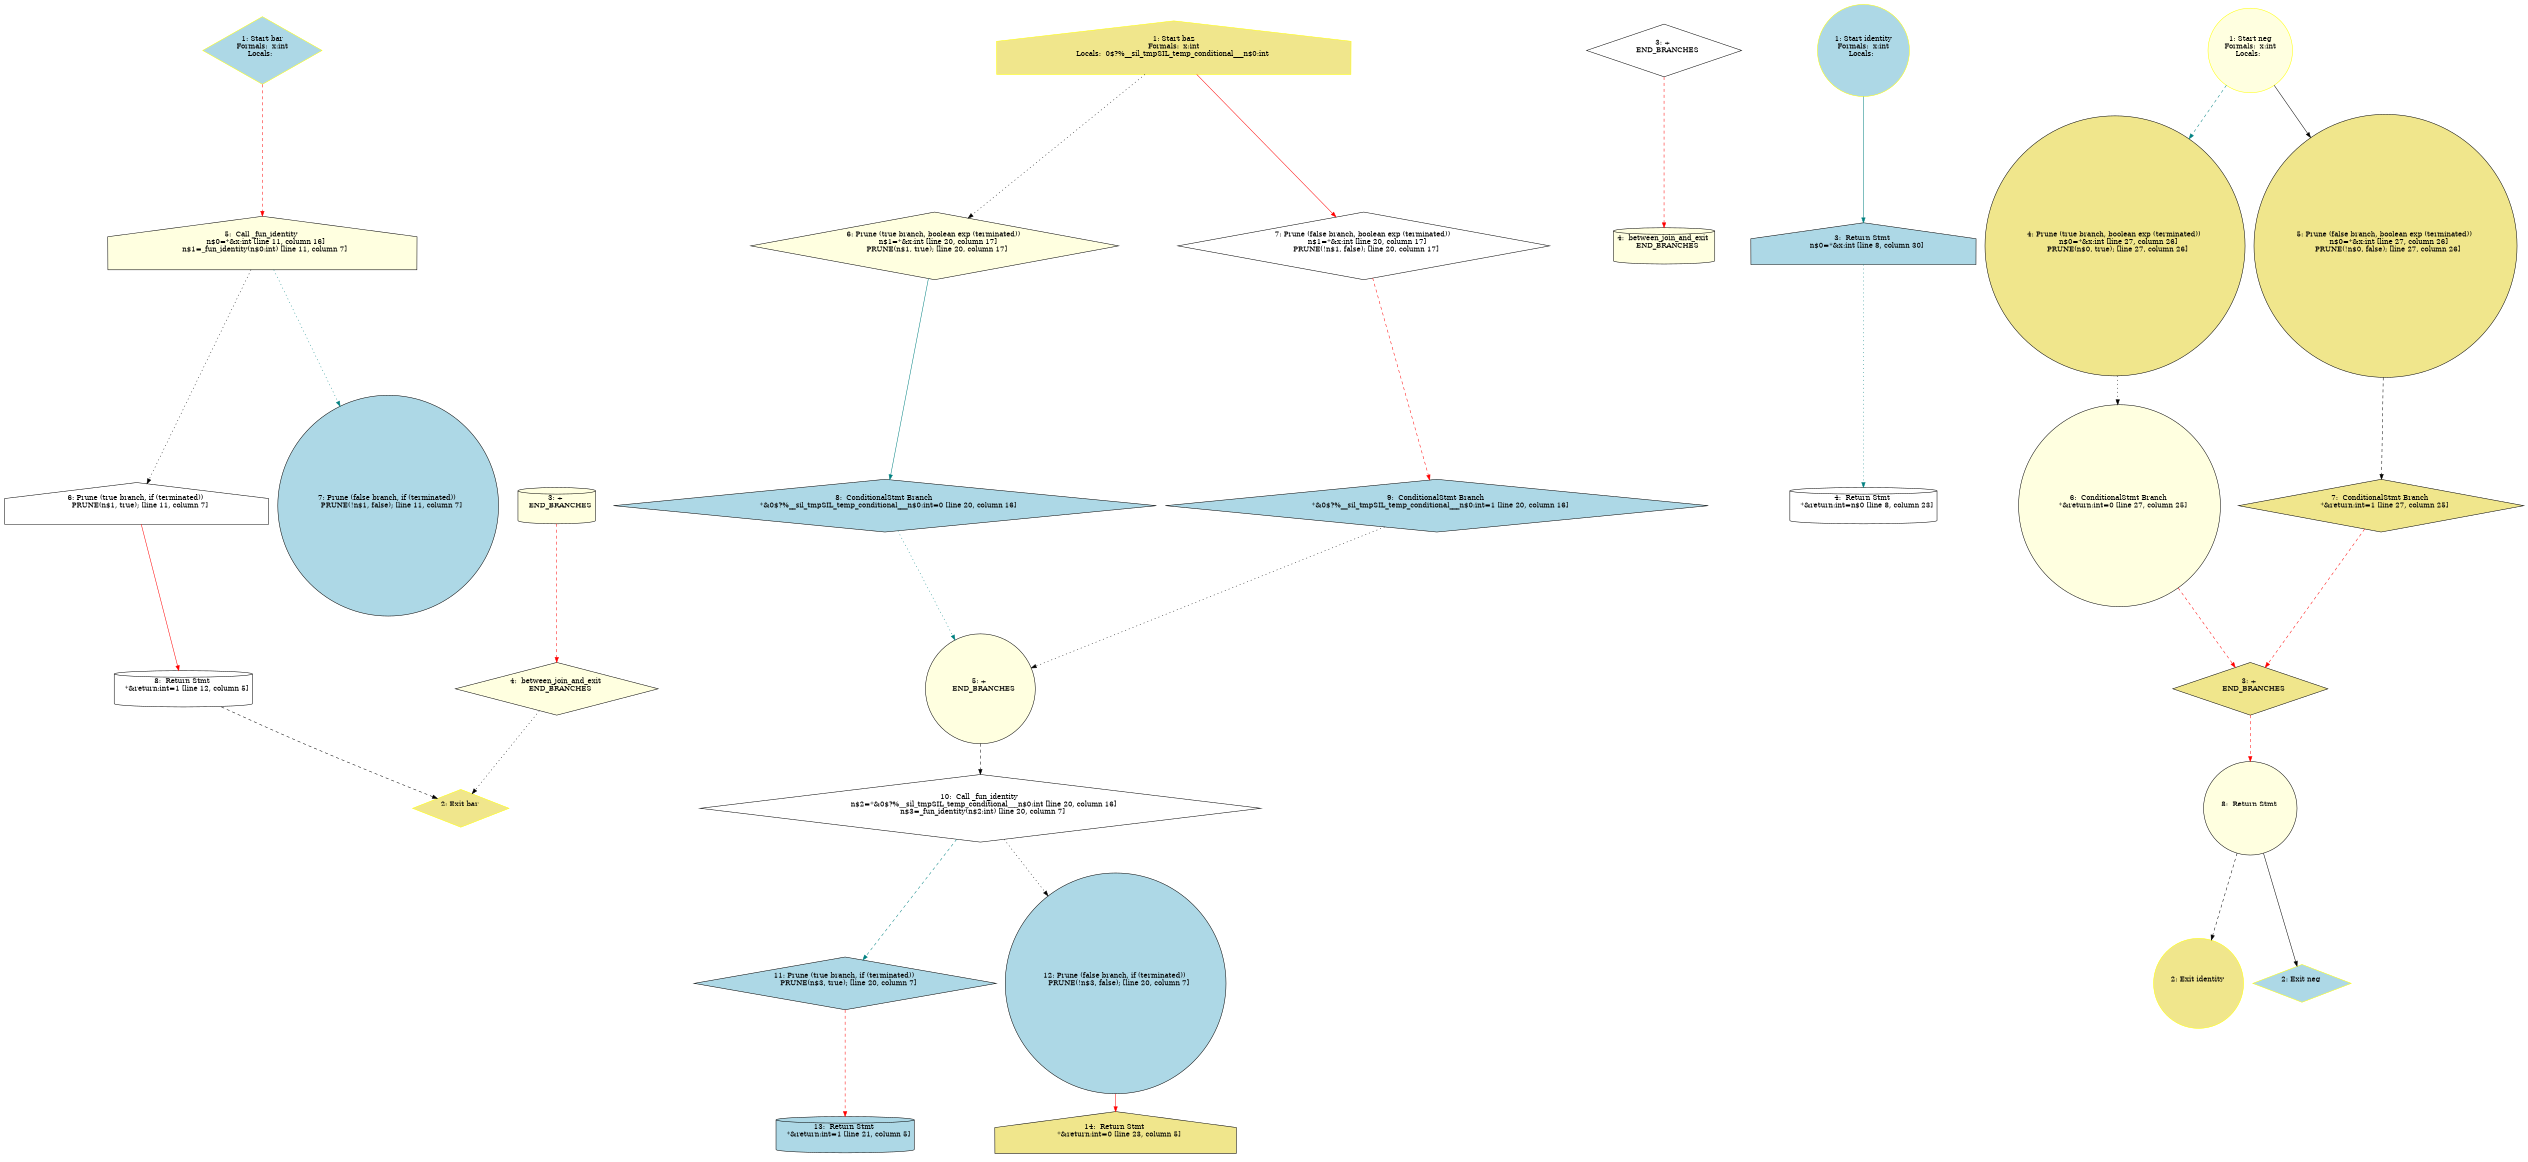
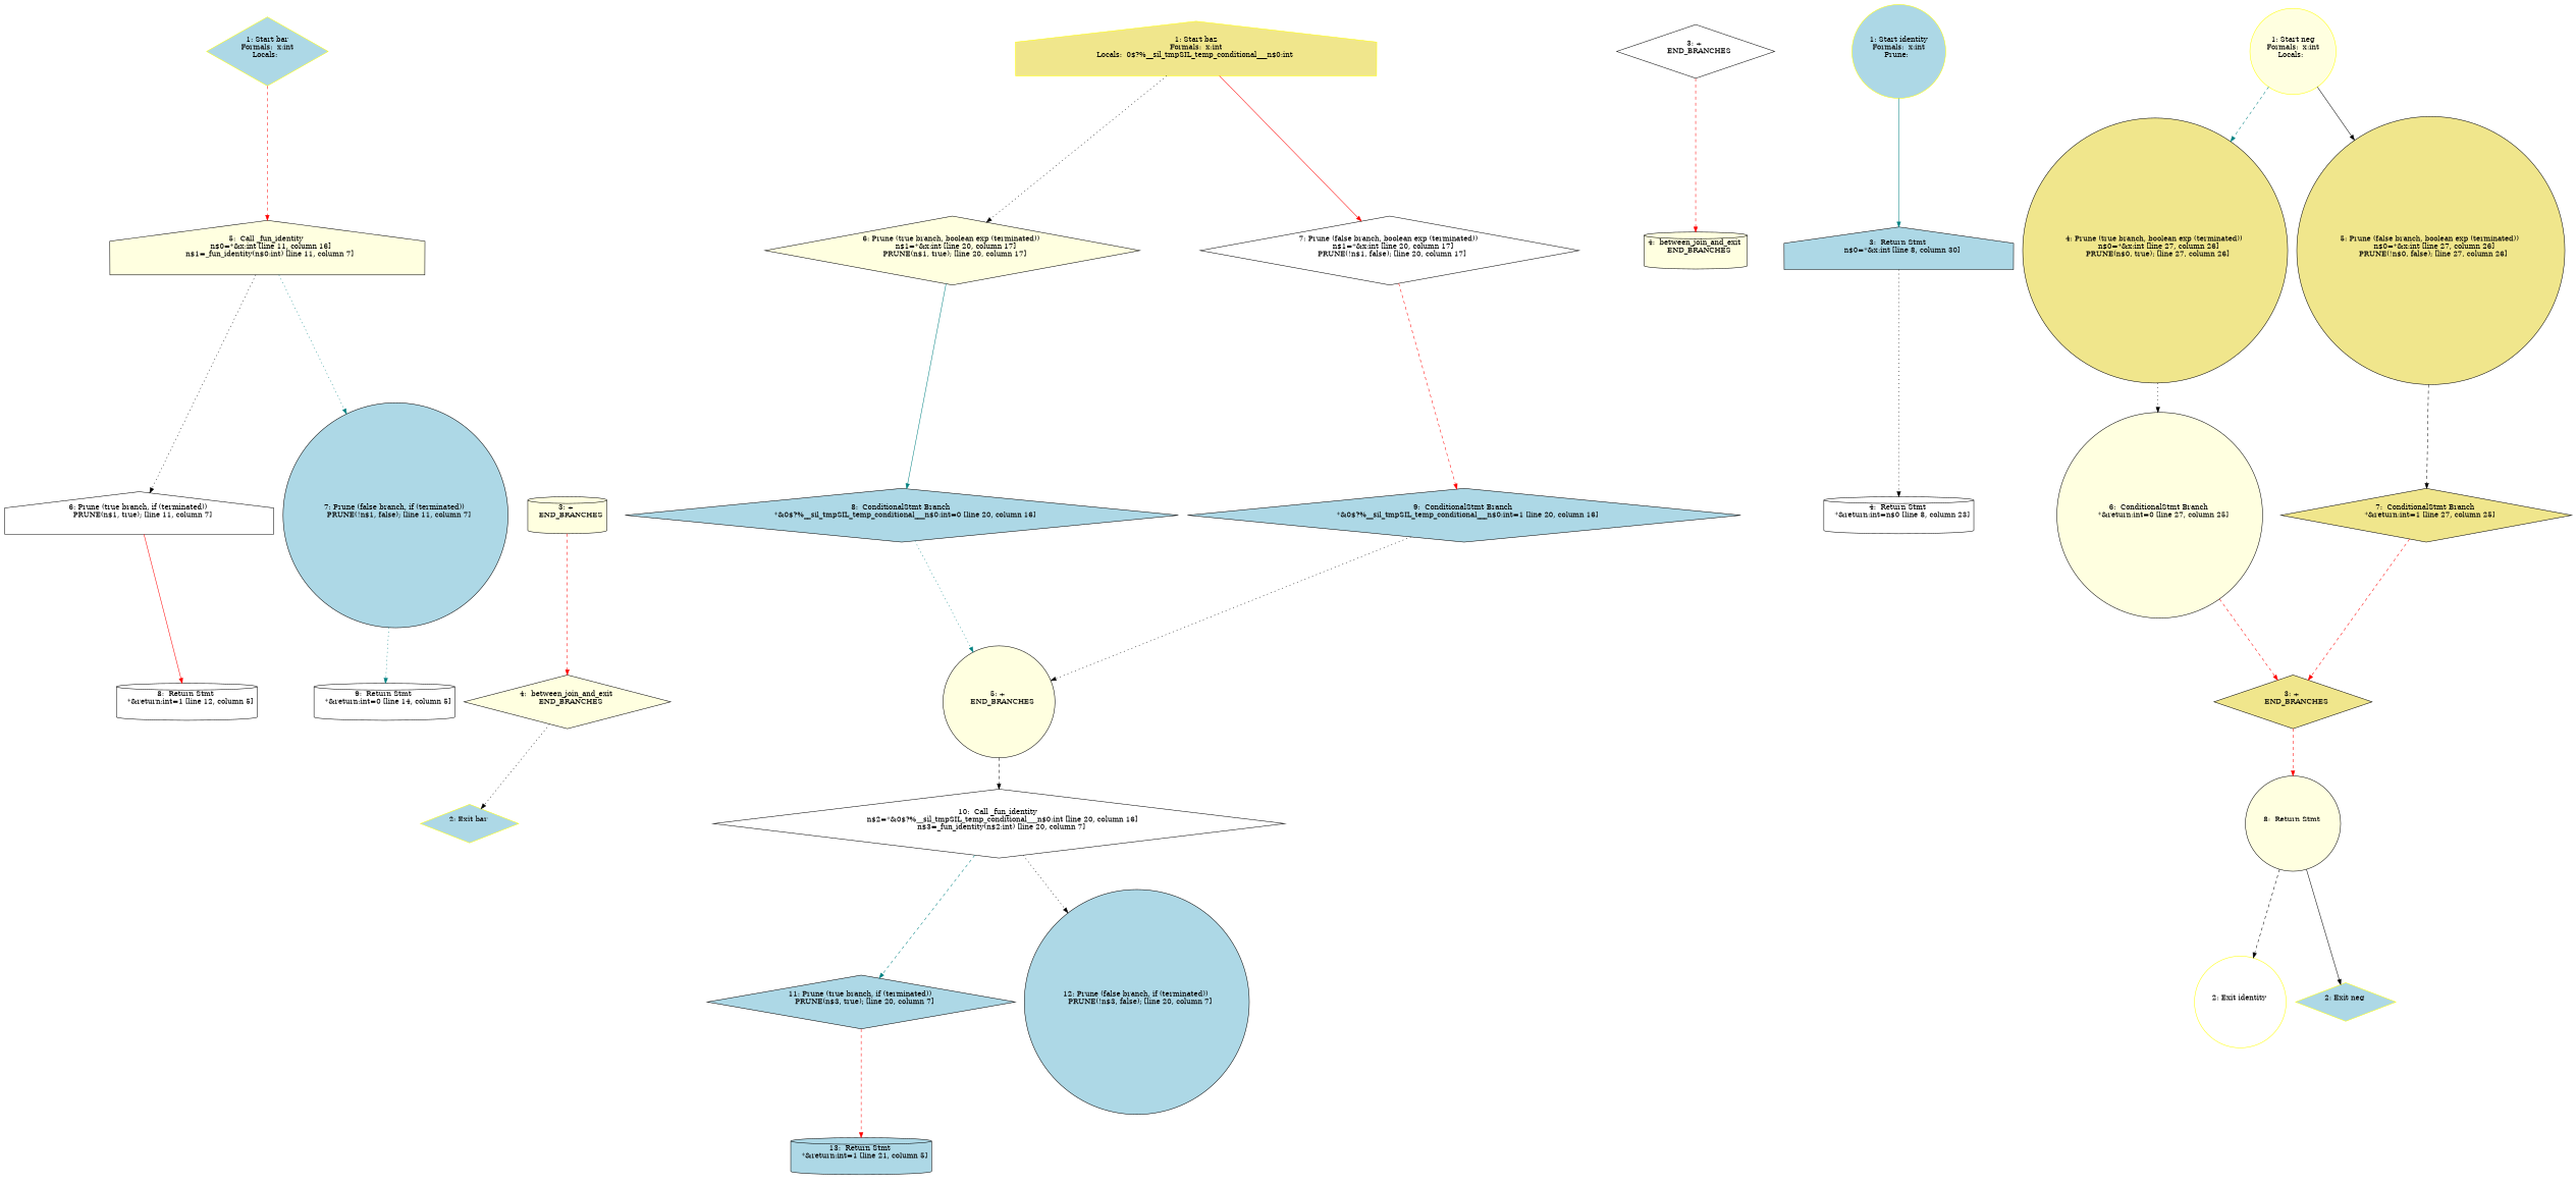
  digraph {
    node [fillcolor=lightblue shape=diamond style=filled]
    edge [color=black style=dashed]
    n1 [color=yellow label="1: Start bar\nFormals:  x:int\nLocals:  \n  "]
    n2 [fillcolor=lightyellow label="5:  Call _fun_identity \n   n$0=*&x:int [line 11, column 16]\n  n$1=_fun_identity(n$0:int) [line 11, column 7]\n " shape=house]
    n3 [fillcolor=white label="6: Prune (true branch, if (terminated)) \n   PRUNE(n$1, true); [line 11, column 7]\n " shape=house]
    n4 [label="7: Prune (false branch, if (terminated)) \n   PRUNE(!n$1, false); [line 11, column 7]\n " shape=circle]
    n5 [fillcolor=white label="8:  Return Stmt \n   *&return:int=1 [line 12, column 5]\n " shape=cylinder]
-   n7 [color=yellow fillcolor=khaki label="2: Exit bar \n  "]
+   n6 [fillcolor=white label="9:  Return Stmt \n   *&return:int=0 [line 14, column 5]\n " shape=cylinder]
+   n7 [color=yellow label="2: Exit bar \n  "]
    n8 [fillcolor=lightyellow label="3: + \n   END_BRANCHES\n " shape=cylinder]
    n9 [fillcolor=lightyellow label="4:  between_join_and_exit \n   END_BRANCHES\n "]
    n10 [color=yellow fillcolor=khaki label="1: Start baz\nFormals:  x:int\nLocals:  0$?%__sil_tmpSIL_temp_conditional___n$0:int \n  " shape=house]
    n11 [fillcolor=lightyellow label="6: Prune (true branch, boolean exp (terminated)) \n   n$1=*&x:int [line 20, column 17]\n  PRUNE(n$1, true); [line 20, column 17]\n "]
    n12 [fillcolor=white label="7: Prune (false branch, boolean exp (terminated)) \n   n$1=*&x:int [line 20, column 17]\n  PRUNE(!n$1, false); [line 20, column 17]\n "]
    n13 [label="8:  ConditionalStmt Branch \n   *&0$?%__sil_tmpSIL_temp_conditional___n$0:int=0 [line 20, column 16]\n "]
    n14 [label="9:  ConditionalStmt Branch \n   *&0$?%__sil_tmpSIL_temp_conditional___n$0:int=1 [line 20, column 16]\n "]
    n15 [fillcolor=lightyellow label="5: + \n   END_BRANCHES\n " shape=circle]
    n16 [fillcolor=white label="3: + \n   END_BRANCHES\n "]
    n17 [fillcolor=lightyellow label="4:  between_join_and_exit \n   END_BRANCHES\n " shape=cylinder]
    n18 [fillcolor=white label="10:  Call _fun_identity \n   n$2=*&0$?%__sil_tmpSIL_temp_conditional___n$0:int [line 20, column 16]\n  n$3=_fun_identity(n$2:int) [line 20, column 7]\n "]
    n19 [label="11: Prune (true branch, if (terminated)) \n   PRUNE(n$3, true); [line 20, column 7]\n "]
    n20 [label="12: Prune (false branch, if (terminated)) \n   PRUNE(!n$3, false); [line 20, column 7]\n " shape=circle]
    n21 [label="13:  Return Stmt \n   *&return:int=1 [line 21, column 5]\n " shape=cylinder]
-   n22 [fillcolor=khaki label="14:  Return Stmt \n   *&return:int=0 [line 23, column 5]\n " shape=house]
-   n23 [color=yellow label="1: Start identity\nFormals:  x:int\nLocals:  \n  " shape=circle]
+   n23 [color=yellow label="1: Start identity\nFormals:  x:int\nPrune:  \n  " shape=circle]
    n24 [label="3:  Return Stmt \n   n$0=*&x:int [line 8, column 30]\n " shape=house]
    n25 [fillcolor=white label="4:  Return Stmt \n   *&return:int=n$0 [line 8, column 23]\n " shape=cylinder]
-   n26 [color=yellow fillcolor=khaki label="2: Exit identity \n  " shape=circle]
+   n26 [color=yellow fillcolor=white label="2: Exit identity \n  " shape=circle]
    n27 [color=yellow fillcolor=lightyellow label="1: Start neg\nFormals:  x:int\nLocals:  \n  " shape=circle]
    n28 [fillcolor=khaki label="4: Prune (true branch, boolean exp (terminated)) \n   n$0=*&x:int [line 27, column 26]\n  PRUNE(n$0, true); [line 27, column 26]\n " shape=circle]
    n29 [fillcolor=khaki label="5: Prune (false branch, boolean exp (terminated)) \n   n$0=*&x:int [line 27, column 26]\n  PRUNE(!n$0, false); [line 27, column 26]\n " shape=circle]
    n30 [fillcolor=lightyellow label="6:  ConditionalStmt Branch \n   *&return:int=0 [line 27, column 25]\n " shape=circle]
    n31 [fillcolor=khaki label="7:  ConditionalStmt Branch \n   *&return:int=1 [line 27, column 25]\n "]
    n32 [fillcolor=khaki label="3: + \n   END_BRANCHES\n "]
    n33 [color=yellow label="2: Exit neg \n  "]
    n34 [fillcolor=lightyellow label="8:  Return Stmt \n  " shape=circle]
    n1 -> n2 [color=red]
    n2 -> n3 [style=dotted]
    n2 -> n4 [color=teal style=dotted]
    n3 -> n5 [color=red style=solid]
-   n5 -> n7
+   n4 -> n6 [color=teal style=dotted]
    n8 -> n9 [color=red]
    n9 -> n7 [style=dotted]
    n10 -> n11 [style=dotted]
    n10 -> n12 [color=red style=solid]
    n11 -> n13 [color=teal style=solid]
    n12 -> n14 [color=red]
    n13 -> n15 [color=teal style=dotted]
    n14 -> n15 [style=dotted]
    n15 -> n18
    n16 -> n17 [color=red]
    n18 -> n19 [color=teal]
    n18 -> n20 [style=dotted]
    n19 -> n21 [color=red]
-   n20 -> n22 [color=red style=solid]
    n23 -> n24 [color=teal style=solid]
-   n24 -> n25 [color=teal style=dotted]
+   n24 -> n25 [style=dotted]
    n27 -> n28 [color=teal]
    n27 -> n29 [style=solid]
    n28 -> n30 [style=dotted]
    n29 -> n31
    n30 -> n32 [color=red]
    n31 -> n32 [color=red]
    n32 -> n34 [color=red]
    n34 -> n26
    n34 -> n33 [style=solid]
  }
